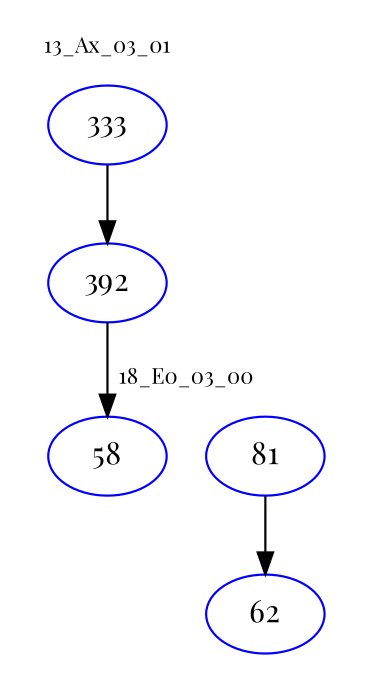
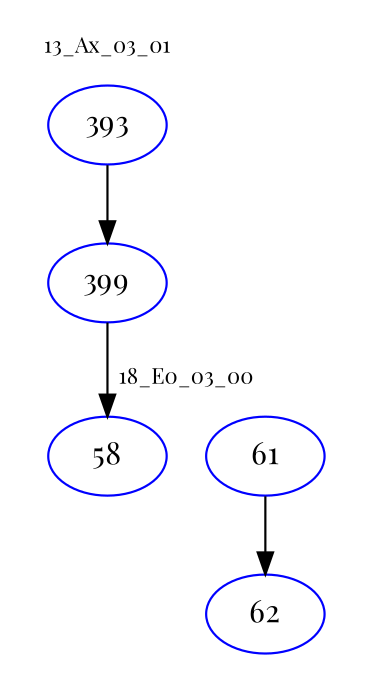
  digraph {
    fontname="Playfair Display"
    node [color=blue fontname="Playfair Display"]
    edge [color=black fontname="Playfair Display"]
-   n1 [label=333]
-   n2 [label=392]
-   n3 [label=81]
+   n1 [label=393]
+   n2 [label=399]
+   n3 [label=61]
    n4 [label=58]
    n5 [label=62]
    subgraph cluster_1 {
      color=white
      fontsize=10
      label="13_Ax_03_01"
      n1
      n2
    }
    subgraph cluster_2 {
      color=white
      fontsize=10
      label="18_E0_03_00"
      n3
      n4
      n5
    }
    n1 -> n2
    n2 -> n4
    n3 -> n5
  }
